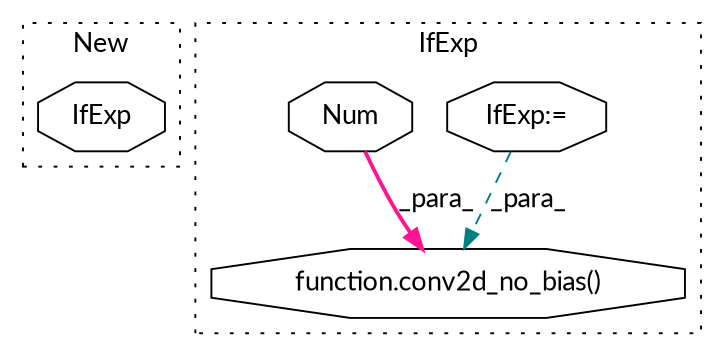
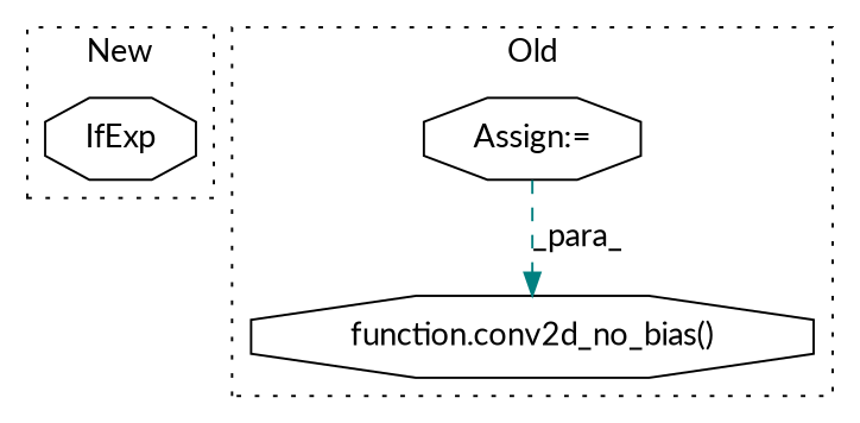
  digraph {
    fontname=Lato
    node [fontname=Lato shape=octagon]
    edge [fontname=Lato]
    n1 [a=51 l="4,6" label=IfExp s="11666,11703"]
    n2 [a=75 l="15,30" label="function.conv2d_no_bias()" s="10690,10724"]
-   n3 [a=68 l=3 label="IfExp:=" s=10874]
-   n4 [a=76 l=1 label=Num s=10723]
+   n3 [a=68 l=3 label="Assign:=" s=10874]
    subgraph cluster_1 {
      label=New
      style=dotted
      n1
    }
    subgraph cluster_2 {
-     label=IfExp
+     label=Old
      style=dotted
      n2
      n3
-     n4
    }
    n3 -> n2 [color=teal label=_para_ style=dashed]
-   n4 -> n2 [color=deeppink label=_para_ style=bold]
  }
